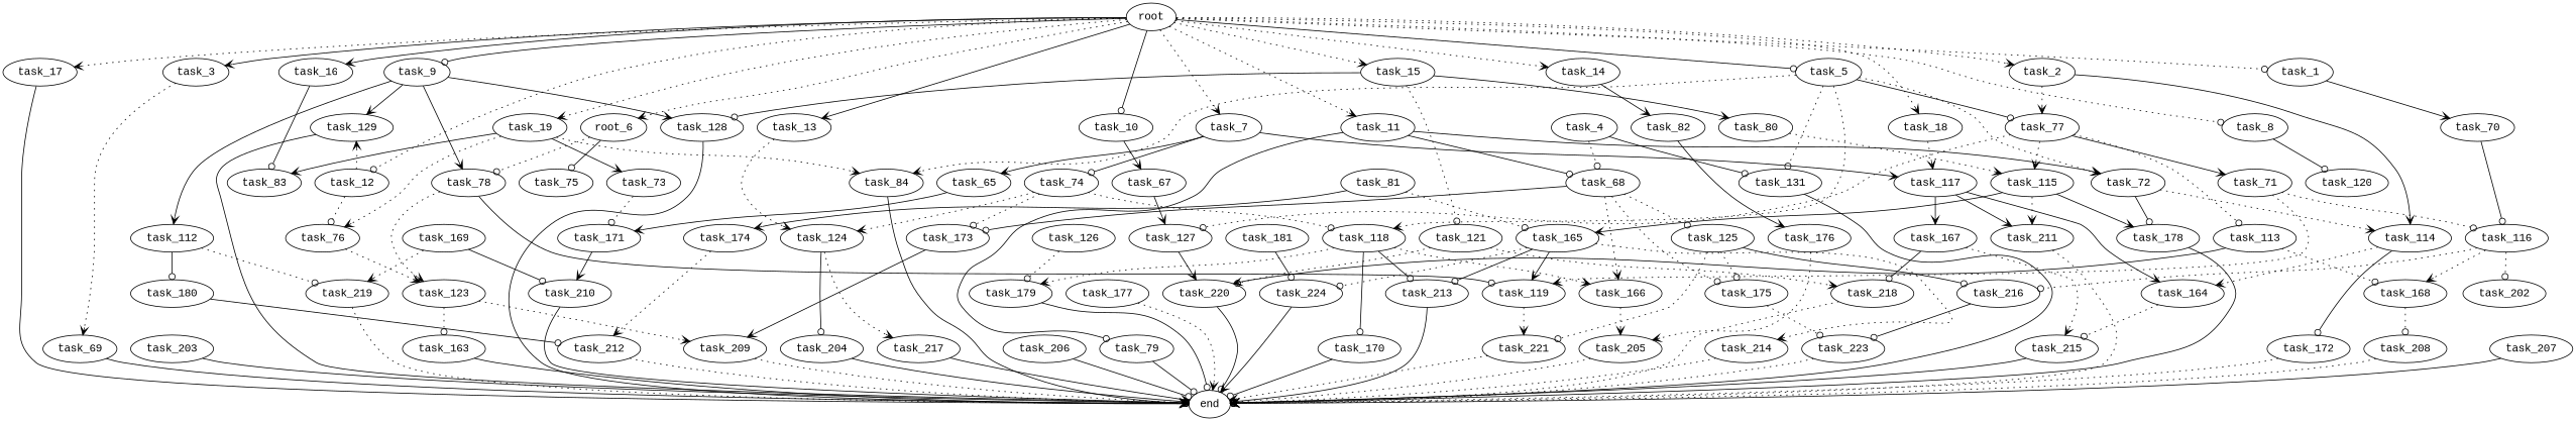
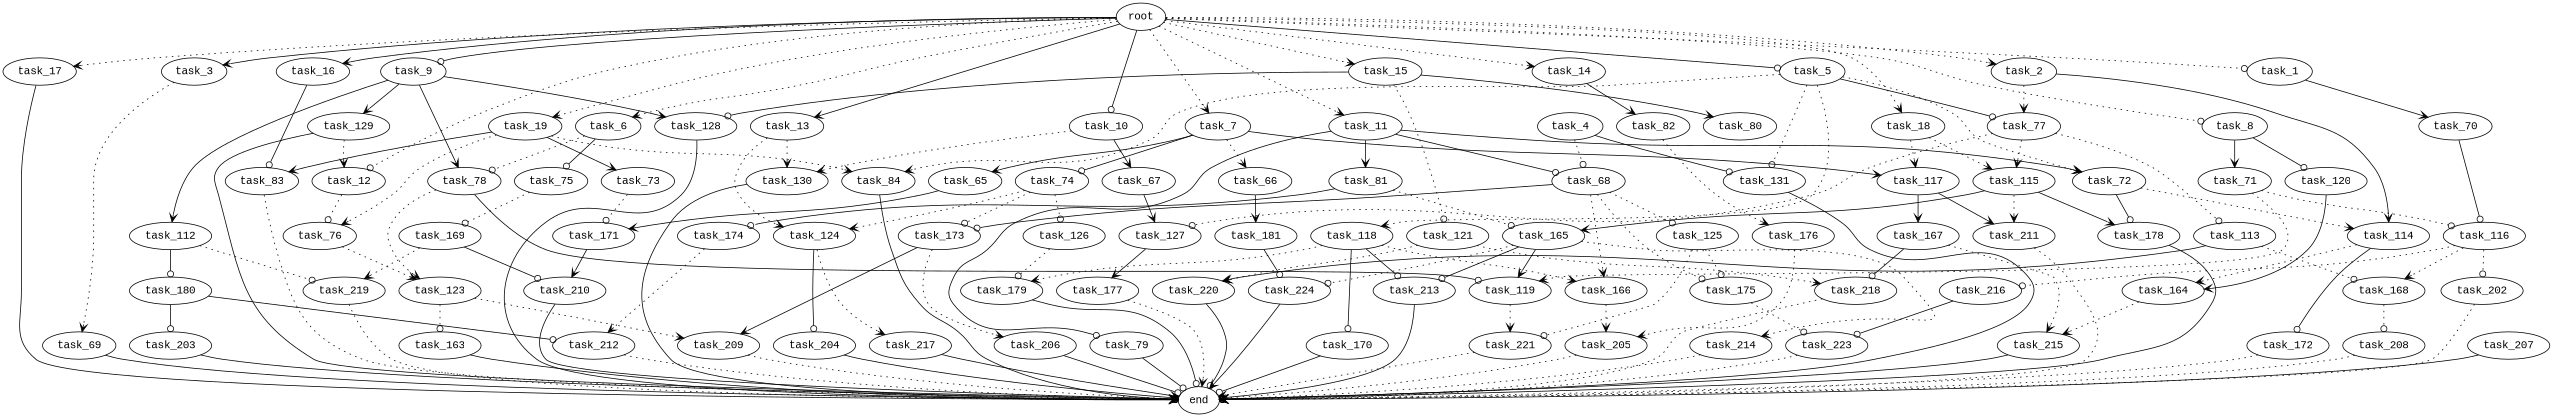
  digraph {
    fontname="Liberation Mono"
    node [fontname="Liberation Mono"]
    edge [arrowhead=vee fontname="Liberation Mono" style=dotted]
    root
    task_1
    task_2
    task_3
    task_5
-   task_6 [label=root_6]
+   task_6
    task_7
    task_8
    task_9
    task_10
    task_11
    task_12
    task_13
    task_14
    task_15
    task_16
    task_17
    task_18
    task_19
    task_70
    task_77
    task_114
    task_69
    task_4
    task_68
    task_131
    task_72
    task_84
    task_118
    task_75
    task_78
    task_65
+   task_66
    task_74
    task_117
    task_71
    task_120
    task_112
    task_128
    task_129
    task_67
+   task_130
    task_79
    task_81
    task_76
    task_124
    task_82
    task_80
    task_121
    task_83
    end
    task_73
    task_116
    task_127
    task_113
    task_115
    task_164
    task_172
    task_125
    task_166
    task_173
    task_175
    task_178
    task_170
    task_179
    task_213
    task_169
    task_119
    task_123
    task_171
    task_181
    task_126
    task_211
    task_167
    task_180
    task_219
    task_165
    task_174
    task_204
    task_217
    task_176
    task_220
    task_218
    task_210
    task_224
    task_177
    task_216
    task_221
    task_205
    task_209
    task_206
    task_223
    task_168
    task_202
    task_163
    task_214
    task_212
    task_203
    task_208
    task_215
    task_207
    root -> task_1 [arrowhead=odot]
    root -> task_2
    root -> task_3 [style=solid]
    root -> task_5 [arrowhead=odot style=solid]
    root -> task_6
    root -> task_7
    root -> task_8 [arrowhead=odot]
    root -> task_9 [arrowhead=odot style=solid]
    root -> task_10 [arrowhead=odot style=solid]
    root -> task_11
    root -> task_12 [arrowhead=odot]
    root -> task_13 [style=solid]
    root -> task_14
    root -> task_15
    root -> task_16 [style=solid]
    root -> task_17
    root -> task_18
    root -> task_19
    task_1 -> task_70 [style=solid]
    task_2 -> task_77
    task_2 -> task_114 [style=solid]
    task_3 -> task_69
    task_5 -> task_77 [arrowhead=odot style=solid]
    task_5 -> task_131 [arrowhead=odot]
    task_5 -> task_72
    task_5 -> task_84
    task_5 -> task_118
    task_6 -> task_75 [arrowhead=odot style=solid]
    task_6 -> task_78 [arrowhead=odot]
    task_7 -> task_65 [style=solid]
+   task_7 -> task_66
    task_7 -> task_74 [arrowhead=odot style=solid]
    task_7 -> task_117 [style=solid]
-   task_77 -> task_71 [style=solid]
+   task_8 -> task_71 [style=solid]
    task_8 -> task_120 [arrowhead=odot style=solid]
    task_9 -> task_78 [style=solid]
    task_9 -> task_112 [style=solid]
    task_9 -> task_128 [style=solid]
    task_9 -> task_129 [style=solid]
    task_10 -> task_67 [style=solid]
+   task_10 -> task_130
    task_11 -> task_68 [arrowhead=odot style=solid]
    task_11 -> task_72 [style=solid]
    task_11 -> task_79 [arrowhead=odot style=solid]
-   task_12 -> task_129
+   task_11 -> task_81 [style=solid]
+   task_129 -> task_12
    task_12 -> task_76 [arrowhead=odot]
+   task_13 -> task_130
    task_13 -> task_124
    task_14 -> task_82 [style=solid]
    task_15 -> task_128 [arrowhead=odot style=solid]
    task_15 -> task_80 [style=solid]
    task_15 -> task_121 [arrowhead=odot]
    task_16 -> task_83 [arrowhead=odot style=solid]
    task_17 -> end [arrowhead=odot style=solid]
    task_18 -> task_117
    task_19 -> task_84
    task_19 -> task_76
    task_19 -> task_83 [style=solid]
    task_19 -> task_73 [style=solid]
    task_70 -> task_116 [arrowhead=odot style=solid]
    task_77 -> task_127 [arrowhead=odot]
    task_77 -> task_113 [arrowhead=odot]
    task_77 -> task_115
    task_114 -> task_164
    task_114 -> task_172 [arrowhead=odot style=solid]
    task_69 -> end [style=solid]
    task_4 -> task_68 [arrowhead=odot]
    task_4 -> task_131 [arrowhead=odot style=solid]
    task_68 -> task_125 [arrowhead=odot]
    task_68 -> task_166
    task_68 -> task_173 [arrowhead=odot style=solid]
    task_68 -> task_175 [arrowhead=odot]
    task_131 -> end [style=solid]
    task_72 -> task_114
    task_72 -> task_178 [arrowhead=odot style=solid]
    task_84 -> end [arrowhead=odot style=solid]
    task_118 -> task_166
    task_118 -> task_170 [arrowhead=odot style=solid]
    task_118 -> task_179
    task_118 -> task_213 [arrowhead=odot style=solid]
+   task_75 -> task_169 [arrowhead=odot]
    task_78 -> task_119 [arrowhead=odot style=solid]
    task_78 -> task_123
    task_65 -> task_171 [style=solid]
+   task_66 -> task_181 [style=solid]
    task_74 -> task_124
    task_74 -> task_173 [arrowhead=odot]
-   task_74 -> task_118 [arrowhead=odot]
+   task_74 -> task_126 [arrowhead=odot]
    task_117 -> task_211 [style=solid]
    task_117 -> task_167 [style=solid]
    task_71 -> task_116 [arrowhead=odot]
    task_71 -> task_119
-   task_117 -> task_164 [style=solid]
+   task_120 -> task_164 [style=solid]
    task_112 -> task_180 [arrowhead=odot style=solid]
    task_112 -> task_219 [arrowhead=odot]
    task_128 -> end [style=solid]
    task_129 -> end [style=solid]
    task_67 -> task_127 [style=solid]
+   task_130 -> end [arrowhead=odot style=solid]
    task_79 -> end [arrowhead=odot style=solid]
    task_81 -> task_165 [arrowhead=odot]
-   task_81 -> task_174 [style=solid]
+   task_81 -> task_174 [arrowhead=odot style=solid]
    task_76 -> task_123
    task_124 -> task_204 [arrowhead=odot style=solid]
    task_124 -> task_217
-   task_82 -> task_176 [style=solid]
-   task_80 -> task_115
-   task_121 -> task_220 [arrowhead=odot]
+   task_82 -> task_176
+   task_18 -> task_115
+   task_121 -> task_220
    task_121 -> task_218
+   task_83 -> end
    task_73 -> task_171 [arrowhead=odot]
    task_116 -> task_216 [arrowhead=odot]
    task_116 -> task_168
    task_116 -> task_202 [arrowhead=odot]
-   task_127 -> task_220 [style=solid]
+   task_127 -> task_177 [style=solid]
    task_113 -> task_220 [style=solid]
    task_113 -> task_168 [arrowhead=odot]
    task_115 -> task_178 [style=solid]
    task_115 -> task_211
    task_115 -> task_165 [style=solid]
-   task_164 -> task_215 [arrowhead=odot]
+   task_164 -> task_215
    task_172 -> end
    task_125 -> task_175 [arrowhead=odot]
-   task_125 -> task_216 [arrowhead=odot style=solid]
    task_125 -> task_221 [arrowhead=odot]
    task_166 -> task_205
    task_173 -> task_209 [style=solid]
+   task_173 -> task_206
    task_175 -> task_223 [arrowhead=odot]
    task_178 -> end [style=solid]
    task_170 -> end [arrowhead=odot style=solid]
    task_179 -> end [arrowhead=odot style=solid]
    task_213 -> end [arrowhead=odot style=solid]
    task_169 -> task_219
    task_169 -> task_210 [arrowhead=odot style=solid]
    task_119 -> task_221
    task_123 -> task_209
    task_123 -> task_163 [arrowhead=odot]
    task_171 -> task_210 [style=solid]
    task_181 -> task_224 [arrowhead=odot style=solid]
    task_126 -> task_179 [arrowhead=odot]
    task_211 -> end [arrowhead=odot]
    task_167 -> task_218 [arrowhead=odot style=solid]
    task_167 -> task_215
    task_180 -> task_212 [arrowhead=odot style=solid]
+   task_180 -> task_203 [arrowhead=odot style=solid]
    task_219 -> end [arrowhead=odot]
    task_165 -> task_213 [arrowhead=odot style=solid]
    task_165 -> task_119 [style=solid]
    task_165 -> task_224 [arrowhead=odot]
    task_165 -> task_214
    task_174 -> task_212
    task_204 -> end [arrowhead=odot style=solid]
    task_217 -> end [style=solid]
    task_176 -> task_205
    task_220 -> end [arrowhead=odot style=solid]
    task_218 -> end
    task_210 -> end [arrowhead=odot style=solid]
    task_224 -> end [style=solid]
    task_177 -> end
    task_216 -> task_223 [arrowhead=odot style=solid]
    task_221 -> end
    task_205 -> end [arrowhead=odot]
    task_209 -> end
    task_206 -> end [arrowhead=odot style=solid]
    task_223 -> end [arrowhead=odot]
    task_168 -> task_208 [arrowhead=odot]
+   task_202 -> end
    task_163 -> end [style=solid]
    task_214 -> end
    task_212 -> end
    task_203 -> end [style=solid]
    task_208 -> end [arrowhead=odot]
    task_215 -> end [arrowhead=odot style=solid]
    task_207 -> end [arrowhead=odot style=solid]
  }
